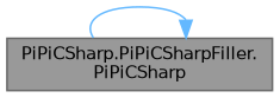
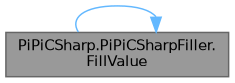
  digraph {
    rankdir=LR
-   n1 [color=gray40 fillcolor=grey60 fontcolor=black fontname=Helvetica fontsize=10 height=0.2 label="PiPiCSharp.PiPiCSharpFiller.\lPiPiCSharp" shape=box style=filled width=0.4]
+   n1 [color=gray40 fillcolor=grey60 fontcolor=black fontname=Helvetica fontsize=10 height=0.2 label="PiPiCSharp.PiPiCSharpFiller.\lFillValue" shape=box style=filled width=0.4]
    n1 -> n1 [color=steelblue1 fontname=Helvetica fontsize=10 labelfontname=Helvetica labelfontsize=10 style=solid]
  }
